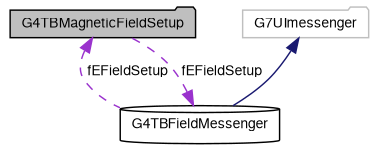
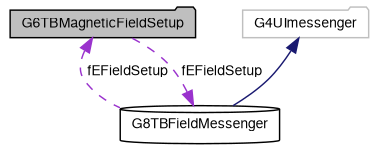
  digraph {
    node [color=black fontname=FreeSans fontsize=10 shape=folder]
    edge [color=darkorchid3 dir=back fontname=FreeSans fontsize=10 labelfontname=FreeSans labelfontsize=10 style=dashed]
-   n1 [fillcolor=grey75 fontcolor=black height=0.2 label=G4TBMagneticFieldSetup style=filled width=0.4]
-   n2 [height=0.2 label=G4TBFieldMessenger shape=cylinder width=0.4]
-   n3 [color=grey75 height=0.2 label=G7UImessenger width=0.4]
+   n1 [fillcolor=grey75 fontcolor=black height=0.2 label=G6TBMagneticFieldSetup style=filled width=0.4]
+   n2 [height=0.2 label=G8TBFieldMessenger shape=cylinder width=0.4]
+   n3 [color=grey75 height=0.2 label=G4UImessenger width=0.4]
    n1 -> n2 [label=" fEFieldSetup"]
    n2 -> n1 [label=" fEFieldSetup"]
    n3 -> n2 [color=midnightblue style=solid]
  }
